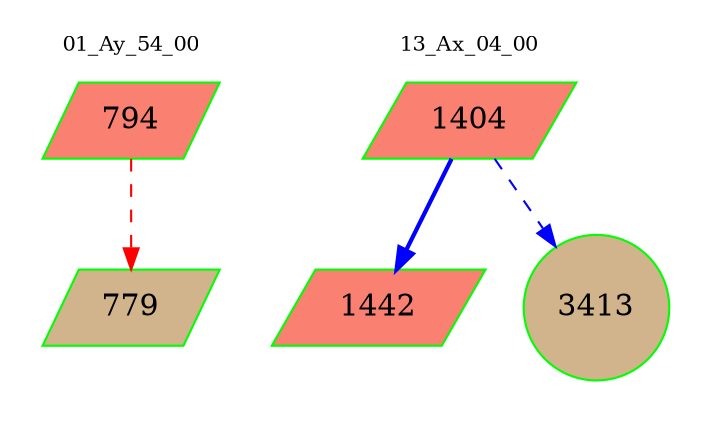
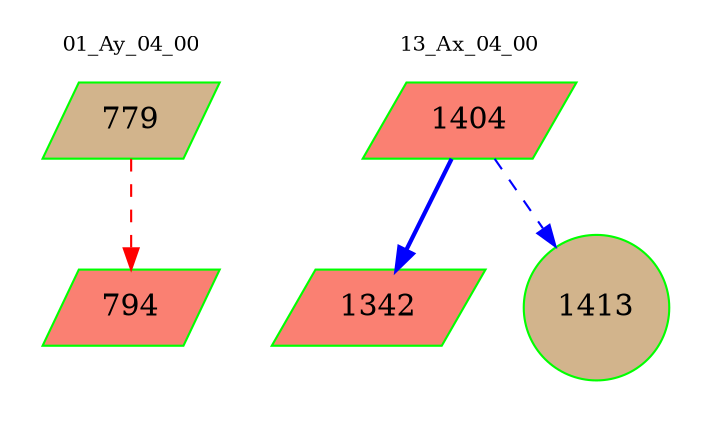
  digraph {
    node [color=green fillcolor=salmon shape=parallelogram style=filled]
    edge [color=blue style=dashed]
    n1 [fillcolor=tan label=779]
    n2 [label=794]
    n3 [label=1404]
-   n4 [label=1442]
-   n5 [fillcolor=tan label=3413 shape=circle]
+   n4 [label=1342]
+   n5 [fillcolor=tan label=1413 shape=circle]
    subgraph cluster_1 {
      color=white
      fontsize=10
-     label="01_Ay_54_00"
+     label="01_Ay_04_00"
      n1
      n2
    }
    subgraph cluster_2 {
      color=white
      fontsize=10
      label="13_Ax_04_00"
      n3
      n4
      n5
    }
-   n2 -> n1 [color=red]
+   n1 -> n2 [color=red]
    n3 -> n4 [style=bold]
    n3 -> n5
  }
